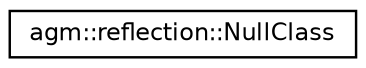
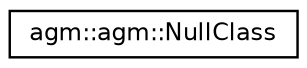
  digraph {
    rankdir=LR
-   n1 [color=black fillcolor=white fontname=Helvetica fontsize=10 height=0.2 label="agm::reflection::NullClass" shape=record style=filled width=0.4]
+   n1 [color=black fillcolor=white fontname=Helvetica fontsize=10 height=0.2 label="agm::agm::NullClass" shape=record style=filled width=0.4]
  }
